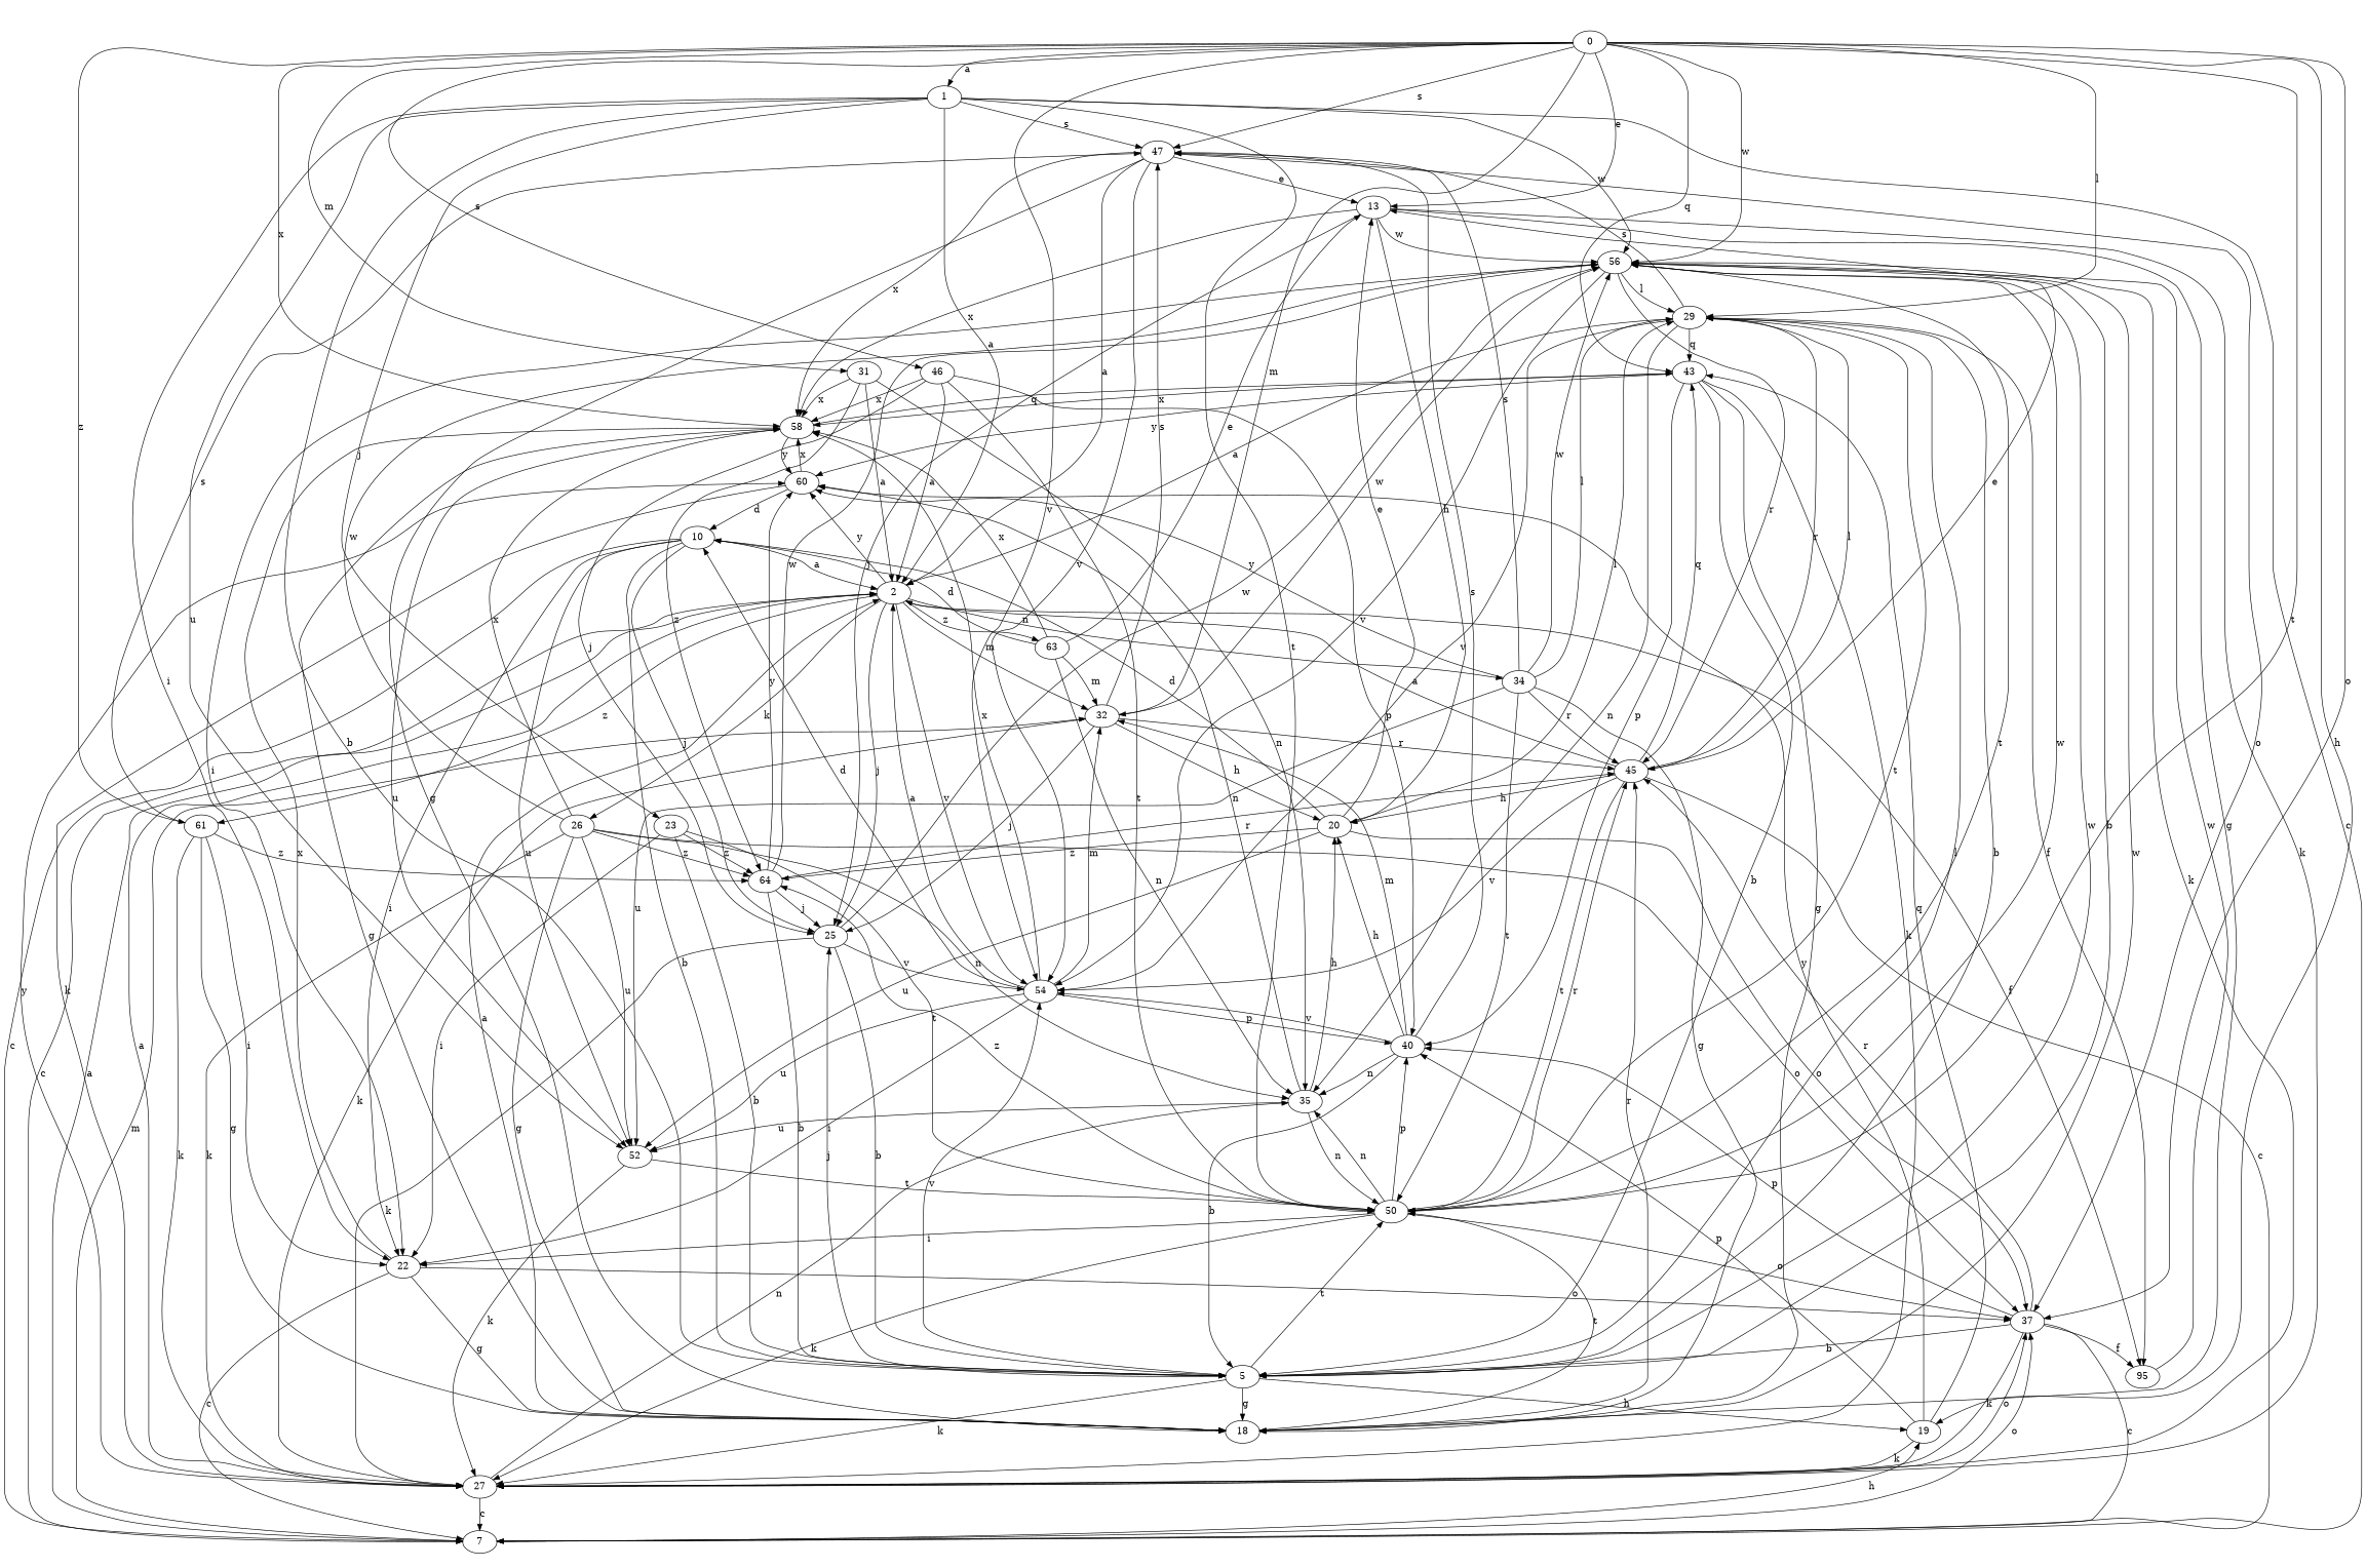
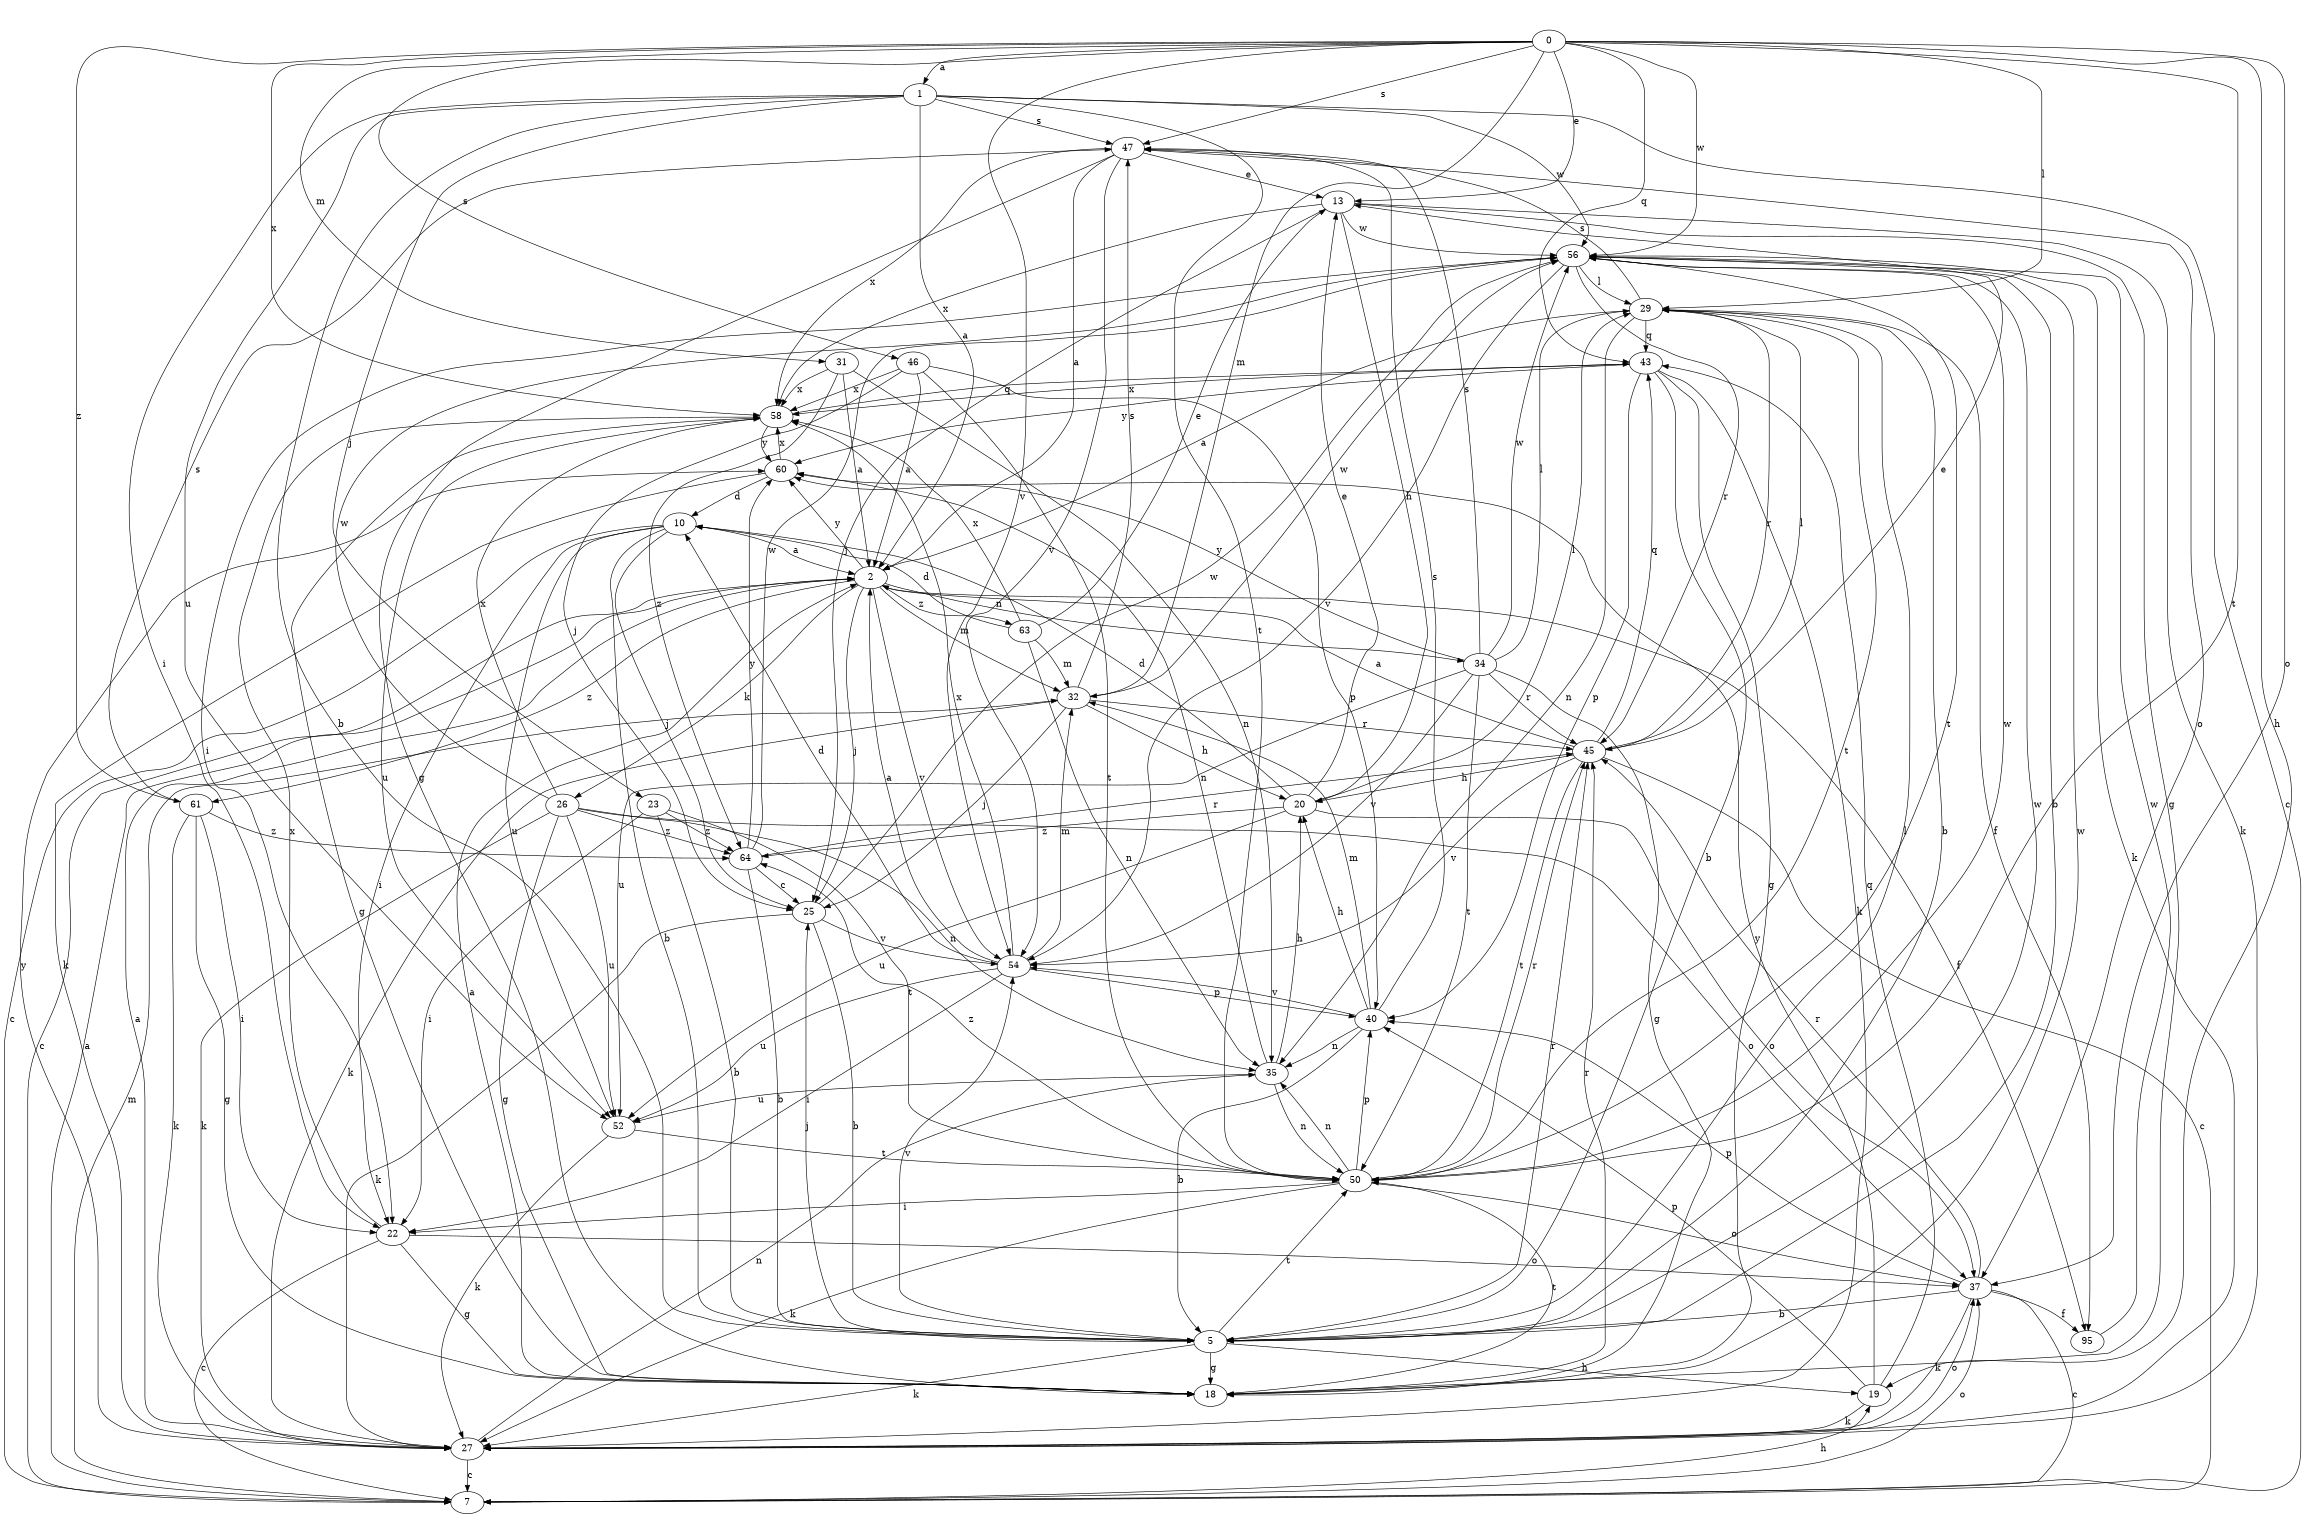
  strict digraph {
    0
    1
    13
    19
    29
    31
    32
    37
    43
    46
    47
    50
    54
    56
    58
    61
    2
    5
    7
    22
    23
    52
    25
    18
    27
    20
    60
    40
    n29 [label=95]
    45
    35
    64
    10
    26
    34
    63
    0 -> 1 [label=a]
    0 -> 13 [label=e]
    0 -> 19 [label=h]
    0 -> 29 [label=l]
    0 -> 31 [label=m]
    0 -> 32 [label=m]
    0 -> 37 [label=o]
    0 -> 43 [label=q]
    0 -> 46 [label=s]
    0 -> 47 [label=s]
    0 -> 50 [label=t]
    0 -> 54 [label=v]
    0 -> 56 [label=w]
    0 -> 58 [label=x]
    0 -> 61 [label=z]
    1 -> 47 [label=s]
    1 -> 50 [label=t]
    1 -> 56 [label=w]
    1 -> 2 [label=a]
    1 -> 5 [label=b]
    1 -> 7 [label=c]
    1 -> 22 [label=i]
    1 -> 23 [label=j]
    1 -> 52 [label=u]
    13 -> 56 [label=w]
    13 -> 58 [label=x]
    13 -> 25 [label=j]
    13 -> 18 [label=g]
    13 -> 27 [label=k]
    13 -> 20 [label=h]
    19 -> 43 [label=q]
    19 -> 27 [label=k]
    19 -> 60 [label=y]
    19 -> 40 [label=p]
    29 -> 43 [label=q]
    29 -> 47 [label=s]
    29 -> 50 [label=t]
    29 -> 2 [label=a]
    29 -> 5 [label=b]
    29 -> n29 [label=f]
    29 -> 45 [label=r]
    29 -> 35 [label=n]
    31 -> 58 [label=x]
    31 -> 2 [label=a]
    31 -> 35 [label=n]
    31 -> 64 [label=z]
    32 -> 47 [label=s]
    32 -> 56 [label=w]
    32 -> 25 [label=j]
    32 -> 27 [label=k]
    32 -> 20 [label=h]
    32 -> 45 [label=r]
    37 -> 5 [label=b]
    37 -> 7 [label=c]
    37 -> 27 [label=k]
    37 -> 40 [label=p]
    37 -> n29 [label=f]
    37 -> 45 [label=r]
    43 -> 58 [label=x]
    43 -> 5 [label=b]
    43 -> 18 [label=g]
    43 -> 27 [label=k]
    43 -> 60 [label=y]
    43 -> 40 [label=p]
    46 -> 50 [label=t]
    46 -> 58 [label=x]
    46 -> 2 [label=a]
    46 -> 25 [label=j]
    46 -> 40 [label=p]
    47 -> 13 [label=e]
    47 -> 37 [label=o]
    47 -> 54 [label=v]
    47 -> 58 [label=x]
    47 -> 2 [label=a]
    47 -> 18 [label=g]
    50 -> 37 [label=o]
    50 -> 56 [label=w]
    50 -> 22 [label=i]
    50 -> 27 [label=k]
    50 -> 40 [label=p]
    50 -> 45 [label=r]
    50 -> 35 [label=n]
    50 -> 64 [label=z]
    54 -> 32 [label=m]
    54 -> 58 [label=x]
    54 -> 2 [label=a]
    54 -> 22 [label=i]
    54 -> 52 [label=u]
    54 -> 40 [label=p]
    54 -> 10 [label=d]
    56 -> 29 [label=l]
    56 -> 50 [label=t]
    56 -> 54 [label=v]
    56 -> 5 [label=b]
    56 -> 22 [label=i]
    56 -> 27 [label=k]
    56 -> 45 [label=r]
    58 -> 43 [label=q]
    58 -> 52 [label=u]
    58 -> 18 [label=g]
    58 -> 60 [label=y]
    61 -> 47 [label=s]
    61 -> 22 [label=i]
    61 -> 18 [label=g]
    61 -> 27 [label=k]
    61 -> 64 [label=z]
    2 -> 32 [label=m]
    2 -> 54 [label=v]
    2 -> 61 [label=z]
    2 -> 7 [label=c]
    2 -> 25 [label=j]
    2 -> 60 [label=y]
    2 -> n29 [label=f]
    2 -> 26 [label=k]
    2 -> 34 [label=n]
    2 -> 63 [label=z]
    5 -> 19 [label=h]
    5 -> 29 [label=l]
    5 -> 50 [label=t]
    5 -> 54 [label=v]
    5 -> 56 [label=w]
    5 -> 25 [label=j]
    5 -> 18 [label=g]
    5 -> 27 [label=k]
+   5 -> 45 [label=r]
    7 -> 19 [label=h]
    7 -> 32 [label=m]
    7 -> 37 [label=o]
    7 -> 2 [label=a]
    22 -> 37 [label=o]
    22 -> 58 [label=x]
    22 -> 7 [label=c]
    22 -> 18 [label=g]
    23 -> 50 [label=t]
    23 -> 5 [label=b]
    23 -> 22 [label=i]
    23 -> 64 [label=z]
    52 -> 50 [label=t]
    52 -> 27 [label=k]
    25 -> 54 [label=v]
    25 -> 56 [label=w]
    25 -> 5 [label=b]
    25 -> 27 [label=k]
    18 -> 50 [label=t]
    18 -> 56 [label=w]
    18 -> 2 [label=a]
    18 -> 45 [label=r]
    27 -> 37 [label=o]
    27 -> 2 [label=a]
    27 -> 7 [label=c]
    27 -> 60 [label=y]
    27 -> 35 [label=n]
    20 -> 13 [label=e]
    20 -> 29 [label=l]
    20 -> 37 [label=o]
    20 -> 52 [label=u]
    20 -> 64 [label=z]
    20 -> 10 [label=d]
    60 -> 58 [label=x]
    60 -> 27 [label=k]
    60 -> 10 [label=d]
    40 -> 32 [label=m]
    40 -> 47 [label=s]
    40 -> 54 [label=v]
    40 -> 5 [label=b]
    40 -> 20 [label=h]
    40 -> 35 [label=n]
    n29 -> 56 [label=w]
    45 -> 13 [label=e]
    45 -> 29 [label=l]
    45 -> 43 [label=q]
    45 -> 50 [label=t]
    45 -> 54 [label=v]
    45 -> 2 [label=a]
    45 -> 7 [label=c]
    45 -> 20 [label=h]
    35 -> 50 [label=n]
    35 -> 52 [label=u]
    35 -> 20 [label=h]
    35 -> 60 [label=n]
    64 -> 56 [label=w]
    64 -> 5 [label=b]
-   64 -> 25 [label=j]
+   64 -> 25 [label=c]
    64 -> 60 [label=y]
    64 -> 45 [label=r]
    10 -> 2 [label=a]
    10 -> 5 [label=b]
    10 -> 7 [label=c]
    10 -> 22 [label=i]
    10 -> 52 [label=u]
    10 -> 25 [label=j]
    26 -> 37 [label=o]
    26 -> 56 [label=w]
    26 -> 58 [label=x]
    26 -> 52 [label=u]
    26 -> 18 [label=g]
    26 -> 27 [label=k]
    26 -> 35 [label=n]
    26 -> 64 [label=z]
    34 -> 29 [label=l]
    34 -> 47 [label=s]
    34 -> 50 [label=t]
-   29 -> 54 [label=v]
+   34 -> 54 [label=v]
    34 -> 56 [label=w]
    34 -> 52 [label=u]
    34 -> 18 [label=g]
    34 -> 60 [label=y]
    34 -> 45 [label=r]
    63 -> 13 [label=e]
    63 -> 32 [label=m]
    63 -> 58 [label=x]
    63 -> 35 [label=n]
    63 -> 10 [label=d]
  }
